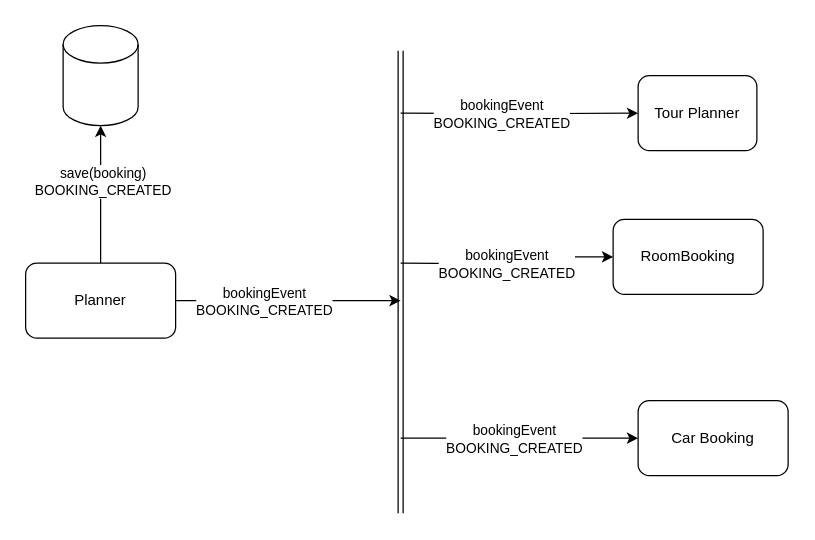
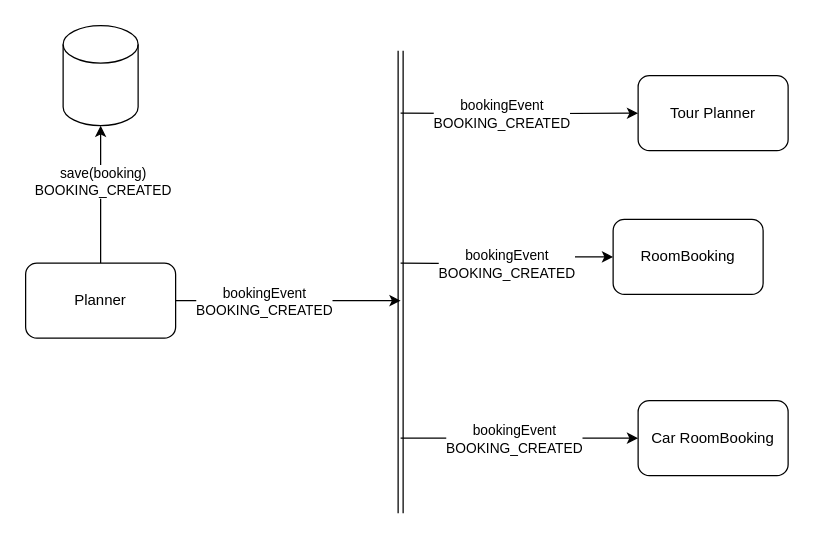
  <mxCell id="0" />
  <mxCell id="1" parent="0" />
  <mxCell id="2" style="edgeStyle=orthogonalEdgeStyle;rounded=0;orthogonalLoop=1;jettySize=auto;html=1;exitX=1;exitY=0.5;exitDx=0;exitDy=0;" edge="1" parent="1" source="6"><mxGeometry relative="1" as="geometry"><mxPoint x="320" y="240" as="targetPoint" /></mxGeometry></mxCell>
  <mxCell id="3" value="bookingEvent&lt;br&gt;BOOKING_CREATED" style="edgeLabel;html=1;align=center;verticalAlign=middle;resizable=0;points=[];" vertex="1" connectable="0" parent="2"><mxGeometry x="-0.347" y="-1" relative="1" as="geometry"><mxPoint x="11" y="-1" as="offset" /></mxGeometry></mxCell>
  <mxCell id="4" style="edgeStyle=orthogonalEdgeStyle;rounded=0;orthogonalLoop=1;jettySize=auto;html=1;exitX=0.5;exitY=0;exitDx=0;exitDy=0;entryX=0.5;entryY=1;entryDx=0;entryDy=0;entryPerimeter=0;" edge="1" parent="1" source="6" target="17"><mxGeometry relative="1" as="geometry" /></mxCell>
  <mxCell id="5" value="save(booking)&lt;br&gt;BOOKING_CREATED" style="edgeLabel;html=1;align=center;verticalAlign=middle;resizable=0;points=[];" vertex="1" connectable="0" parent="4"><mxGeometry x="0.204" y="-1" relative="1" as="geometry"><mxPoint as="offset" /></mxGeometry></mxCell>
  <mxCell id="6" value="Planner" style="rounded=1;whiteSpace=wrap;html=1;" vertex="1" parent="1"><mxGeometry x="20" y="210" width="120" height="60" as="geometry" /></mxCell>
  <mxCell id="7" style="edgeStyle=orthogonalEdgeStyle;rounded=0;orthogonalLoop=1;jettySize=auto;html=1;exitX=0;exitY=0.5;exitDx=0;exitDy=0;entryX=0;entryY=0.5;entryDx=0;entryDy=0;" edge="1" parent="1" target="9"><mxGeometry relative="1" as="geometry"><mxPoint x="320" y="90" as="sourcePoint" /></mxGeometry></mxCell>
  <mxCell id="8" value="bookingEvent&lt;br&gt;BOOKING_CREATED" style="edgeLabel;html=1;align=center;verticalAlign=middle;resizable=0;points=[];" vertex="1" connectable="0" parent="7"><mxGeometry x="-0.36" y="2" relative="1" as="geometry"><mxPoint x="19" y="2" as="offset" /></mxGeometry></mxCell>
- <mxCell id="9" value="Tour Planner" style="rounded=1;whiteSpace=wrap;html=1;" vertex="1" parent="1"><mxGeometry x="510" y="60" width="95" height="60" as="geometry" /></mxCell>
+ <mxCell id="9" value="Tour Planner" style="rounded=1;whiteSpace=wrap;html=1;" vertex="1" parent="1"><mxGeometry x="510" y="60" width="120" height="60" as="geometry" /></mxCell>
  <mxCell id="10" style="edgeStyle=orthogonalEdgeStyle;rounded=0;orthogonalLoop=1;jettySize=auto;html=1;exitX=0;exitY=0.5;exitDx=0;exitDy=0;entryX=0;entryY=0.5;entryDx=0;entryDy=0;" edge="1" parent="1" target="12"><mxGeometry relative="1" as="geometry"><mxPoint x="320" y="210" as="sourcePoint" /></mxGeometry></mxCell>
  <mxCell id="11" value="bookingEvent&lt;br&gt;BOOKING_CREATED" style="edgeLabel;html=1;align=center;verticalAlign=middle;resizable=0;points=[];" vertex="1" connectable="0" parent="10"><mxGeometry x="-0.202" y="1" relative="1" as="geometry"><mxPoint x="14" y="1" as="offset" /></mxGeometry></mxCell>
  <mxCell id="12" value="RoomBooking" style="rounded=1;whiteSpace=wrap;html=1;" vertex="1" parent="1"><mxGeometry x="490" y="175" width="120" height="60" as="geometry" /></mxCell>
  <mxCell id="13" style="edgeStyle=orthogonalEdgeStyle;rounded=0;orthogonalLoop=1;jettySize=auto;html=1;exitX=0;exitY=0.5;exitDx=0;exitDy=0;entryX=0;entryY=0.5;entryDx=0;entryDy=0;" edge="1" parent="1" target="15"><mxGeometry relative="1" as="geometry"><mxPoint x="320" y="350" as="sourcePoint" /><Array as="points"><mxPoint x="470" y="350" /><mxPoint x="470" y="350" /></Array></mxGeometry></mxCell>
  <mxCell id="14" value="bookingEvent&lt;br&gt;BOOKING_CREATED" style="edgeLabel;html=1;align=center;verticalAlign=middle;resizable=0;points=[];" vertex="1" connectable="0" parent="13"><mxGeometry x="-0.181" y="-2" relative="1" as="geometry"><mxPoint x="12" y="-2" as="offset" /></mxGeometry></mxCell>
- <mxCell id="15" value="Car Booking" style="rounded=1;whiteSpace=wrap;html=1;" vertex="1" parent="1"><mxGeometry x="510" y="320" width="120" height="60" as="geometry" /></mxCell>
+ <mxCell id="15" value="Car RoomBooking" style="rounded=1;whiteSpace=wrap;html=1;" vertex="1" parent="1"><mxGeometry x="510" y="320" width="120" height="60" as="geometry" /></mxCell>
  <mxCell id="16" value="" style="shape=link;html=1;" edge="1" parent="1"><mxGeometry width="100" relative="1" as="geometry"><mxPoint x="320" y="40" as="sourcePoint" /><mxPoint x="320" y="410" as="targetPoint" /></mxGeometry></mxCell>
  <mxCell id="17" value="" style="shape=cylinder3;whiteSpace=wrap;html=1;boundedLbl=1;backgroundOutline=1;size=15;" vertex="1" parent="1"><mxGeometry x="50" y="20" width="60" height="80" as="geometry" /></mxCell>
